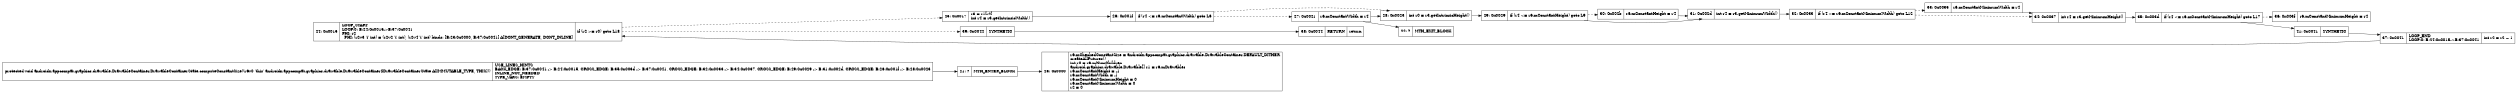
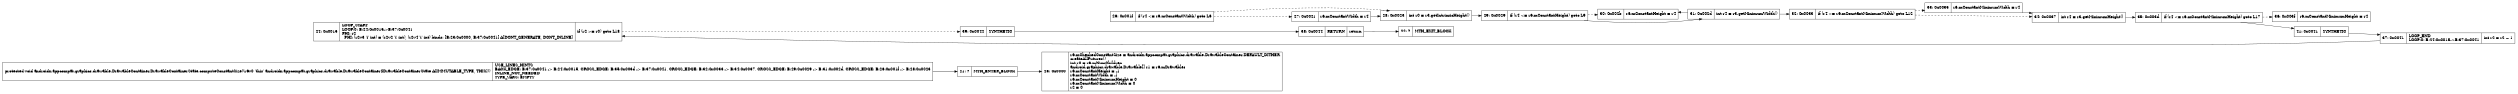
  digraph {
    rankdir=LR
    node [shape=record]
    n1 [label="{21\:\ ?|MTH_ENTER_BLOCK\l}"]
    n2 [label="{23\:\ 0x0000|r6.mCheckedConstantSize = androidx.appcompat.graphics.drawable.DrawableContainer.DEFAULT_DITHER\lcreateAllFutures()\lint r0 = r6.mNumChildren\landroid.graphics.drawable.Drawable[] r1 = r6.mDrawables\lr6.mConstantHeight = \-1\lr6.mConstantWidth = \-1\lr6.mConstantMinimumHeight = 0\lr6.mConstantMinimumWidth = 0\lr2 = 0\l}"]
    n3 [label="{24\:\ 0x0015|LOOP_START\lLOOP:0: B:24:0x0015\-\>B:37:0x0041\lPHI: r2 \l  PHI: (r2v3 'i' int) = (r2v2 'i' int), (r2v4 'i' int) binds: [B:23:0x0000, B:37:0x0041] A[DONT_GENERATE, DONT_INLINE]\l|if (r2 \>= r0) goto L18\l}"]
-   n4 [label="{25\:\ 0x0017|r3 = r1[r2]\lint r4 = r3.getIntrinsicWidth()\l}"]
    n5 [label="{39\:\ 0x0044|SYNTHETIC\l}"]
    n6 [label="{26\:\ 0x001f|if (r4 \<= r6.mConstantWidth) goto L6\l}"]
    n7 [label="{38\:\ 0x0044|RETURN\l|return\l}"]
    n8 [label="{27\:\ 0x0021|r6.mConstantWidth = r4\l}"]
    n9 [label="{28\:\ 0x0023|int r0 = r3.getIntrinsicHeight()\l}"]
    n10 [label="{29\:\ 0x0029|if (r4 \<= r6.mConstantHeight) goto L9\l}"]
    n11 [label="{30\:\ 0x002b|r6.mConstantHeight = r4\l}"]
    n12 [label="{31\:\ 0x002d|int r4 = r3.getMinimumWidth()\l}"]
    n13 [label="{32\:\ 0x0033|if (r4 \<= r6.mConstantMinimumWidth) goto L12\l}"]
    n14 [label="{33\:\ 0x0035|r6.mConstantMinimumWidth = r4\l}"]
    n15 [label="{34\:\ 0x0037|int r4 = r3.getMinimumHeight()\l}"]
    n16 [label="{35\:\ 0x003d|if (r4 \<= r6.mConstantMinimumHeight) goto L17\l}"]
    n17 [label="{36\:\ 0x003f|r6.mConstantMinimumHeight = r4\l}"]
    n18 [label="{41\:\ 0x0041|SYNTHETIC\l}"]
    n19 [label="{37\:\ 0x0041|LOOP_END\lLOOP:0: B:24:0x0015\-\>B:37:0x0041\l|int r2 = r2 + 1\l}"]
    n20 [label="{22\:\ ?|MTH_EXIT_BLOCK\l}"]
    n21 [label="{protected void androidx.appcompat.graphics.drawable.DrawableContainer.DrawableContainerState.computeConstantSize((r6v0 'this' androidx.appcompat.graphics.drawable.DrawableContainer$DrawableContainerState A[IMMUTABLE_TYPE, THIS]))  | USE_LINES_HINTS\lBACK_EDGE: B:37:0x0041 \-\> B:24:0x0015, CROSS_EDGE: B:35:0x003d \-\> B:37:0x0041, CROSS_EDGE: B:32:0x0033 \-\> B:34:0x0037, CROSS_EDGE: B:29:0x0029 \-\> B:31:0x002d, CROSS_EDGE: B:26:0x001f \-\> B:28:0x0023\lINLINE_NOT_NEEDED\lTYPE_VARS: EMPTY\l}"]
    n1 -> n2
-   n3 -> n4 [style=dashed]
    n3 -> n5 [style=dashed]
-   n4 -> n6
    n5 -> n7
    n6 -> n8 [style=dashed]
    n6 -> n9 [style=dashed]
-   n8 -> n20
+   n7 -> n20
    n8 -> n9
    n9 -> n10
    n10 -> n11 [style=dashed]
    n10 -> n12
-   n11 -> n12
+   n12 -> n11
    n12 -> n13
    n13 -> n14 [style=dashed]
    n13 -> n15 [style=dashed]
    n14 -> n15
    n15 -> n16
    n16 -> n17 [style=dashed]
    n16 -> n18
    n18 -> n19
    n19 -> n3
    n21 -> n1
  }
